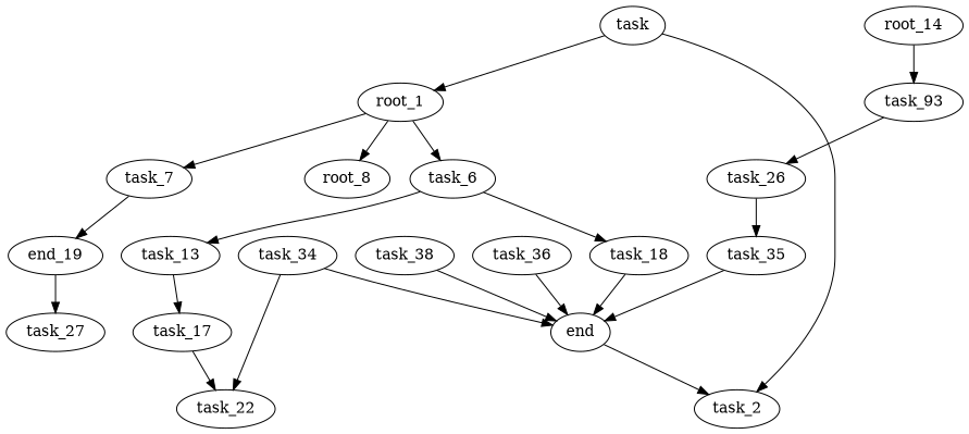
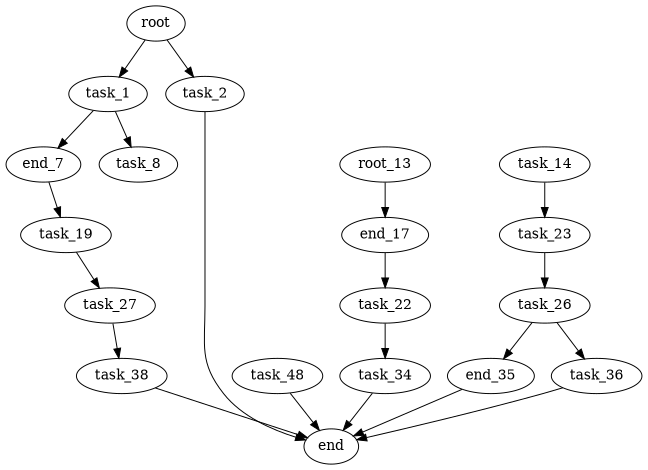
  digraph {
-   root [label=task]
-   task_1 [label=root_1]
+   root
+   task_1
    task_2
-   task_6
-   task_7
-   task_8 [label=root_8]
+   task_7 [label=end_7]
+   task_8
    end
-   task_13
-   task_18
-   task_19 [label=end_19]
-   task_17
+   task_13 [label=root_13]
+   task_18 [label=task_48]
+   task_19
+   task_17 [label=end_17]
    task_27
-   task_14 [label=root_14]
-   task_23 [label=task_93]
+   task_14
+   task_23
    task_22
    task_38
    task_26
    task_34
-   task_35
+   task_35 [label=end_35]
    task_36
    root -> task_1
    root -> task_2
-   task_1 -> task_6
    task_1 -> task_7
    task_1 -> task_8
-   end -> task_2
-   task_6 -> task_13
-   task_6 -> task_18
+   task_2 -> end
    task_7 -> task_19
    task_13 -> task_17
    task_18 -> end
    task_19 -> task_27
    task_17 -> task_22
+   task_27 -> task_38
    task_14 -> task_23
    task_23 -> task_26
-   task_34 -> task_22
+   task_22 -> task_34
    task_38 -> end
    task_26 -> task_35
+   task_26 -> task_36
    task_34 -> end
    task_35 -> end
    task_36 -> end
  }
